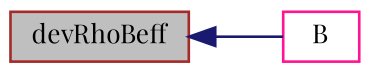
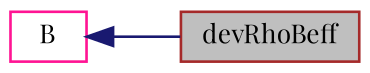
  digraph {
    rankdir=LR
    fontname="Playfair Display"
    node [fontname="Playfair Display" fontsize=10 shape=record]
    n1 [color=brown fillcolor=grey75 fontcolor=black height=0.2 label=devRhoBeff style=filled width=0.4]
    n2 [color=deeppink height=0.2 label=B width=0.4]
-   n1 -> n2 [color=midnightblue dir=back fontname="Playfair Display" fontsize=10 labelfontname=FreeSans labelfontsize=10 style=solid]
+   n2 -> n1 [color=midnightblue dir=back fontname="Playfair Display" fontsize=10 labelfontname=FreeSans labelfontsize=10 style=solid]
  }
